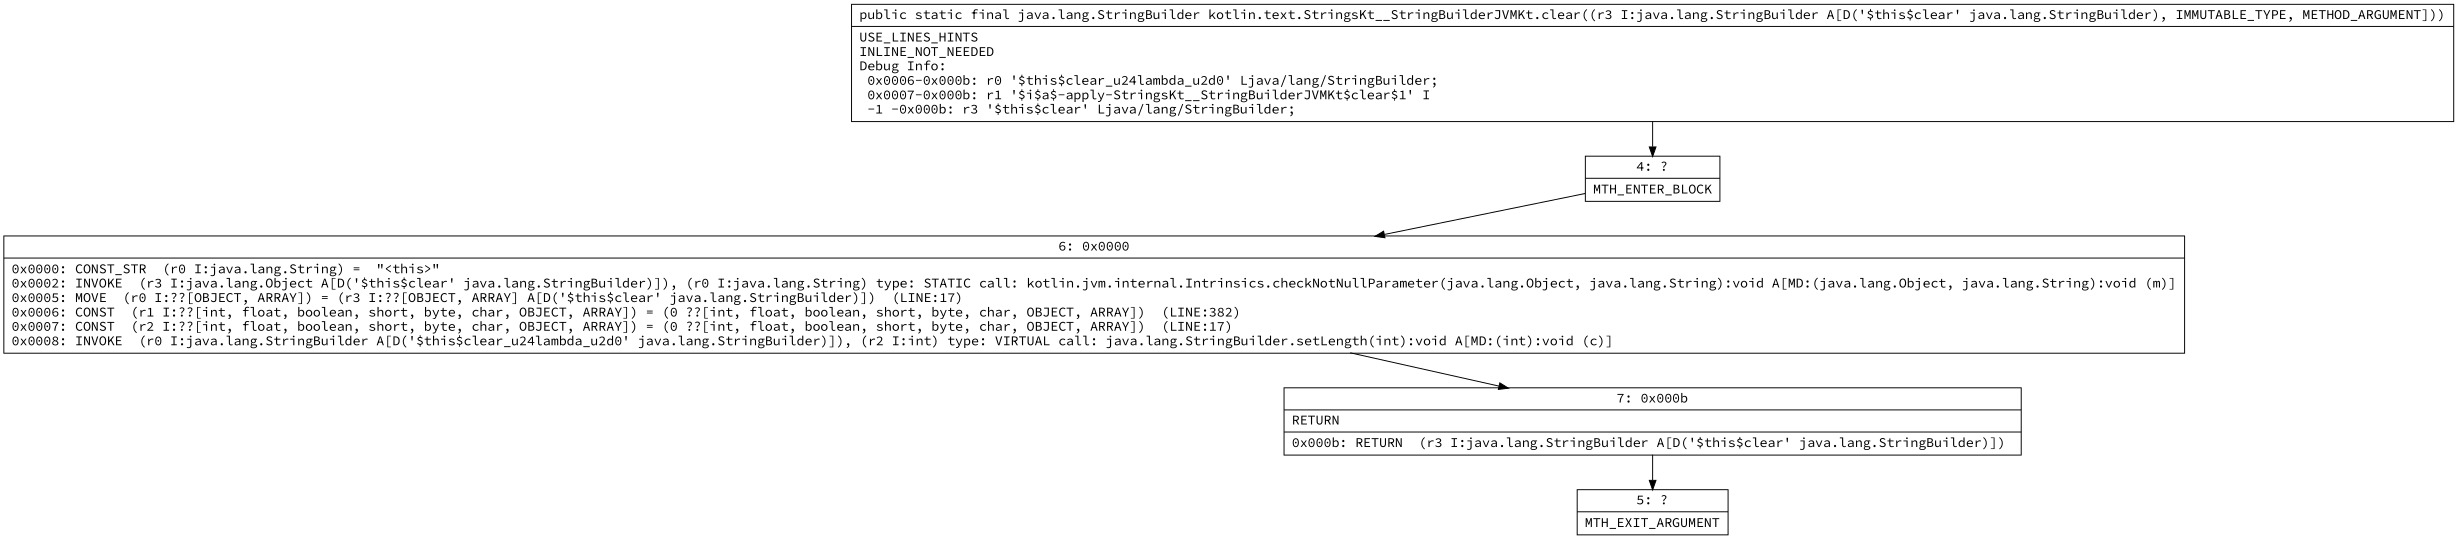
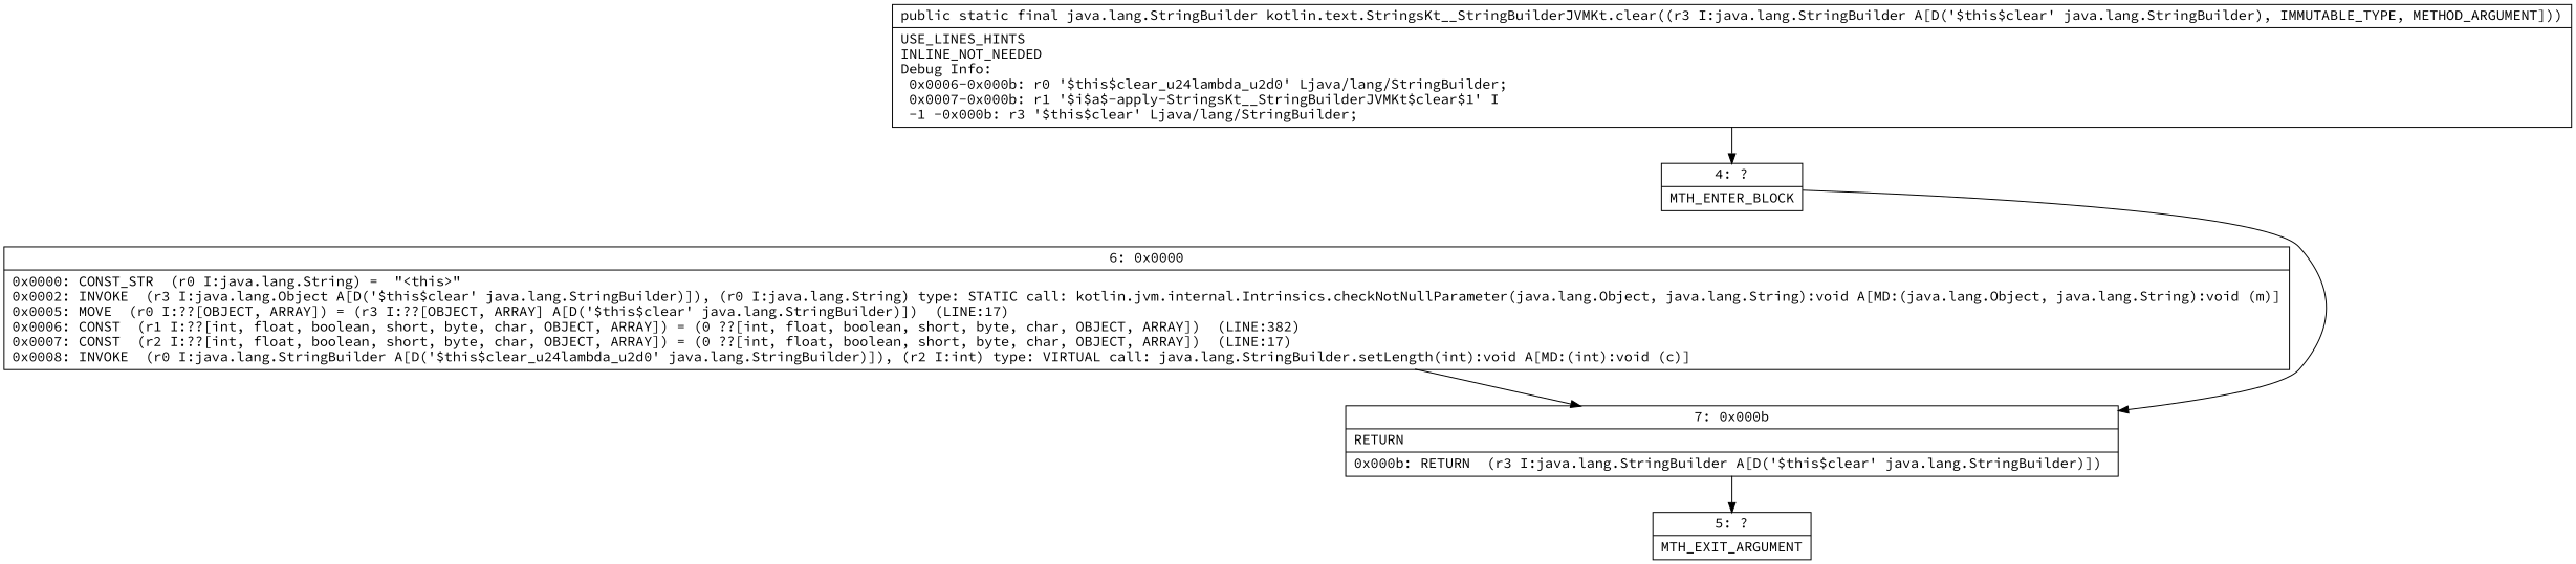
  digraph {
    fontname="Source Code Pro"
    node [fontname="Source Code Pro" shape=record]
    edge [fontname="Source Code Pro"]
    n1 [label="{4\:\ ?|MTH_ENTER_BLOCK\l}"]
    n2 [label="{6\:\ 0x0000|0x0000: CONST_STR  (r0 I:java.lang.String) =  \"\<this\>\" \l0x0002: INVOKE  (r3 I:java.lang.Object A[D('$this$clear' java.lang.StringBuilder)]), (r0 I:java.lang.String) type: STATIC call: kotlin.jvm.internal.Intrinsics.checkNotNullParameter(java.lang.Object, java.lang.String):void A[MD:(java.lang.Object, java.lang.String):void (m)]\l0x0005: MOVE  (r0 I:??[OBJECT, ARRAY]) = (r3 I:??[OBJECT, ARRAY] A[D('$this$clear' java.lang.StringBuilder)])  (LINE:17)\l0x0006: CONST  (r1 I:??[int, float, boolean, short, byte, char, OBJECT, ARRAY]) = (0 ??[int, float, boolean, short, byte, char, OBJECT, ARRAY])  (LINE:382)\l0x0007: CONST  (r2 I:??[int, float, boolean, short, byte, char, OBJECT, ARRAY]) = (0 ??[int, float, boolean, short, byte, char, OBJECT, ARRAY])  (LINE:17)\l0x0008: INVOKE  (r0 I:java.lang.StringBuilder A[D('$this$clear_u24lambda_u2d0' java.lang.StringBuilder)]), (r2 I:int) type: VIRTUAL call: java.lang.StringBuilder.setLength(int):void A[MD:(int):void (c)]\l}"]
    n3 [label="{7\:\ 0x000b|RETURN\l|0x000b: RETURN  (r3 I:java.lang.StringBuilder A[D('$this$clear' java.lang.StringBuilder)]) \l}"]
    n4 [label="{5\:\ ?|MTH_EXIT_ARGUMENT\l}"]
    n5 [label="{public static final java.lang.StringBuilder kotlin.text.StringsKt__StringBuilderJVMKt.clear((r3 I:java.lang.StringBuilder A[D('$this$clear' java.lang.StringBuilder), IMMUTABLE_TYPE, METHOD_ARGUMENT]))  | USE_LINES_HINTS\lINLINE_NOT_NEEDED\lDebug Info:\l  0x0006\-0x000b: r0 '$this$clear_u24lambda_u2d0' Ljava\/lang\/StringBuilder;\l  0x0007\-0x000b: r1 '$i$a$\-apply\-StringsKt__StringBuilderJVMKt$clear$1' I\l  \-1 \-0x000b: r3 '$this$clear' Ljava\/lang\/StringBuilder;\l}"]
-   n1 -> n2
+   n1 -> n3
    n2 -> n3
    n3 -> n4
    n5 -> n1
  }
